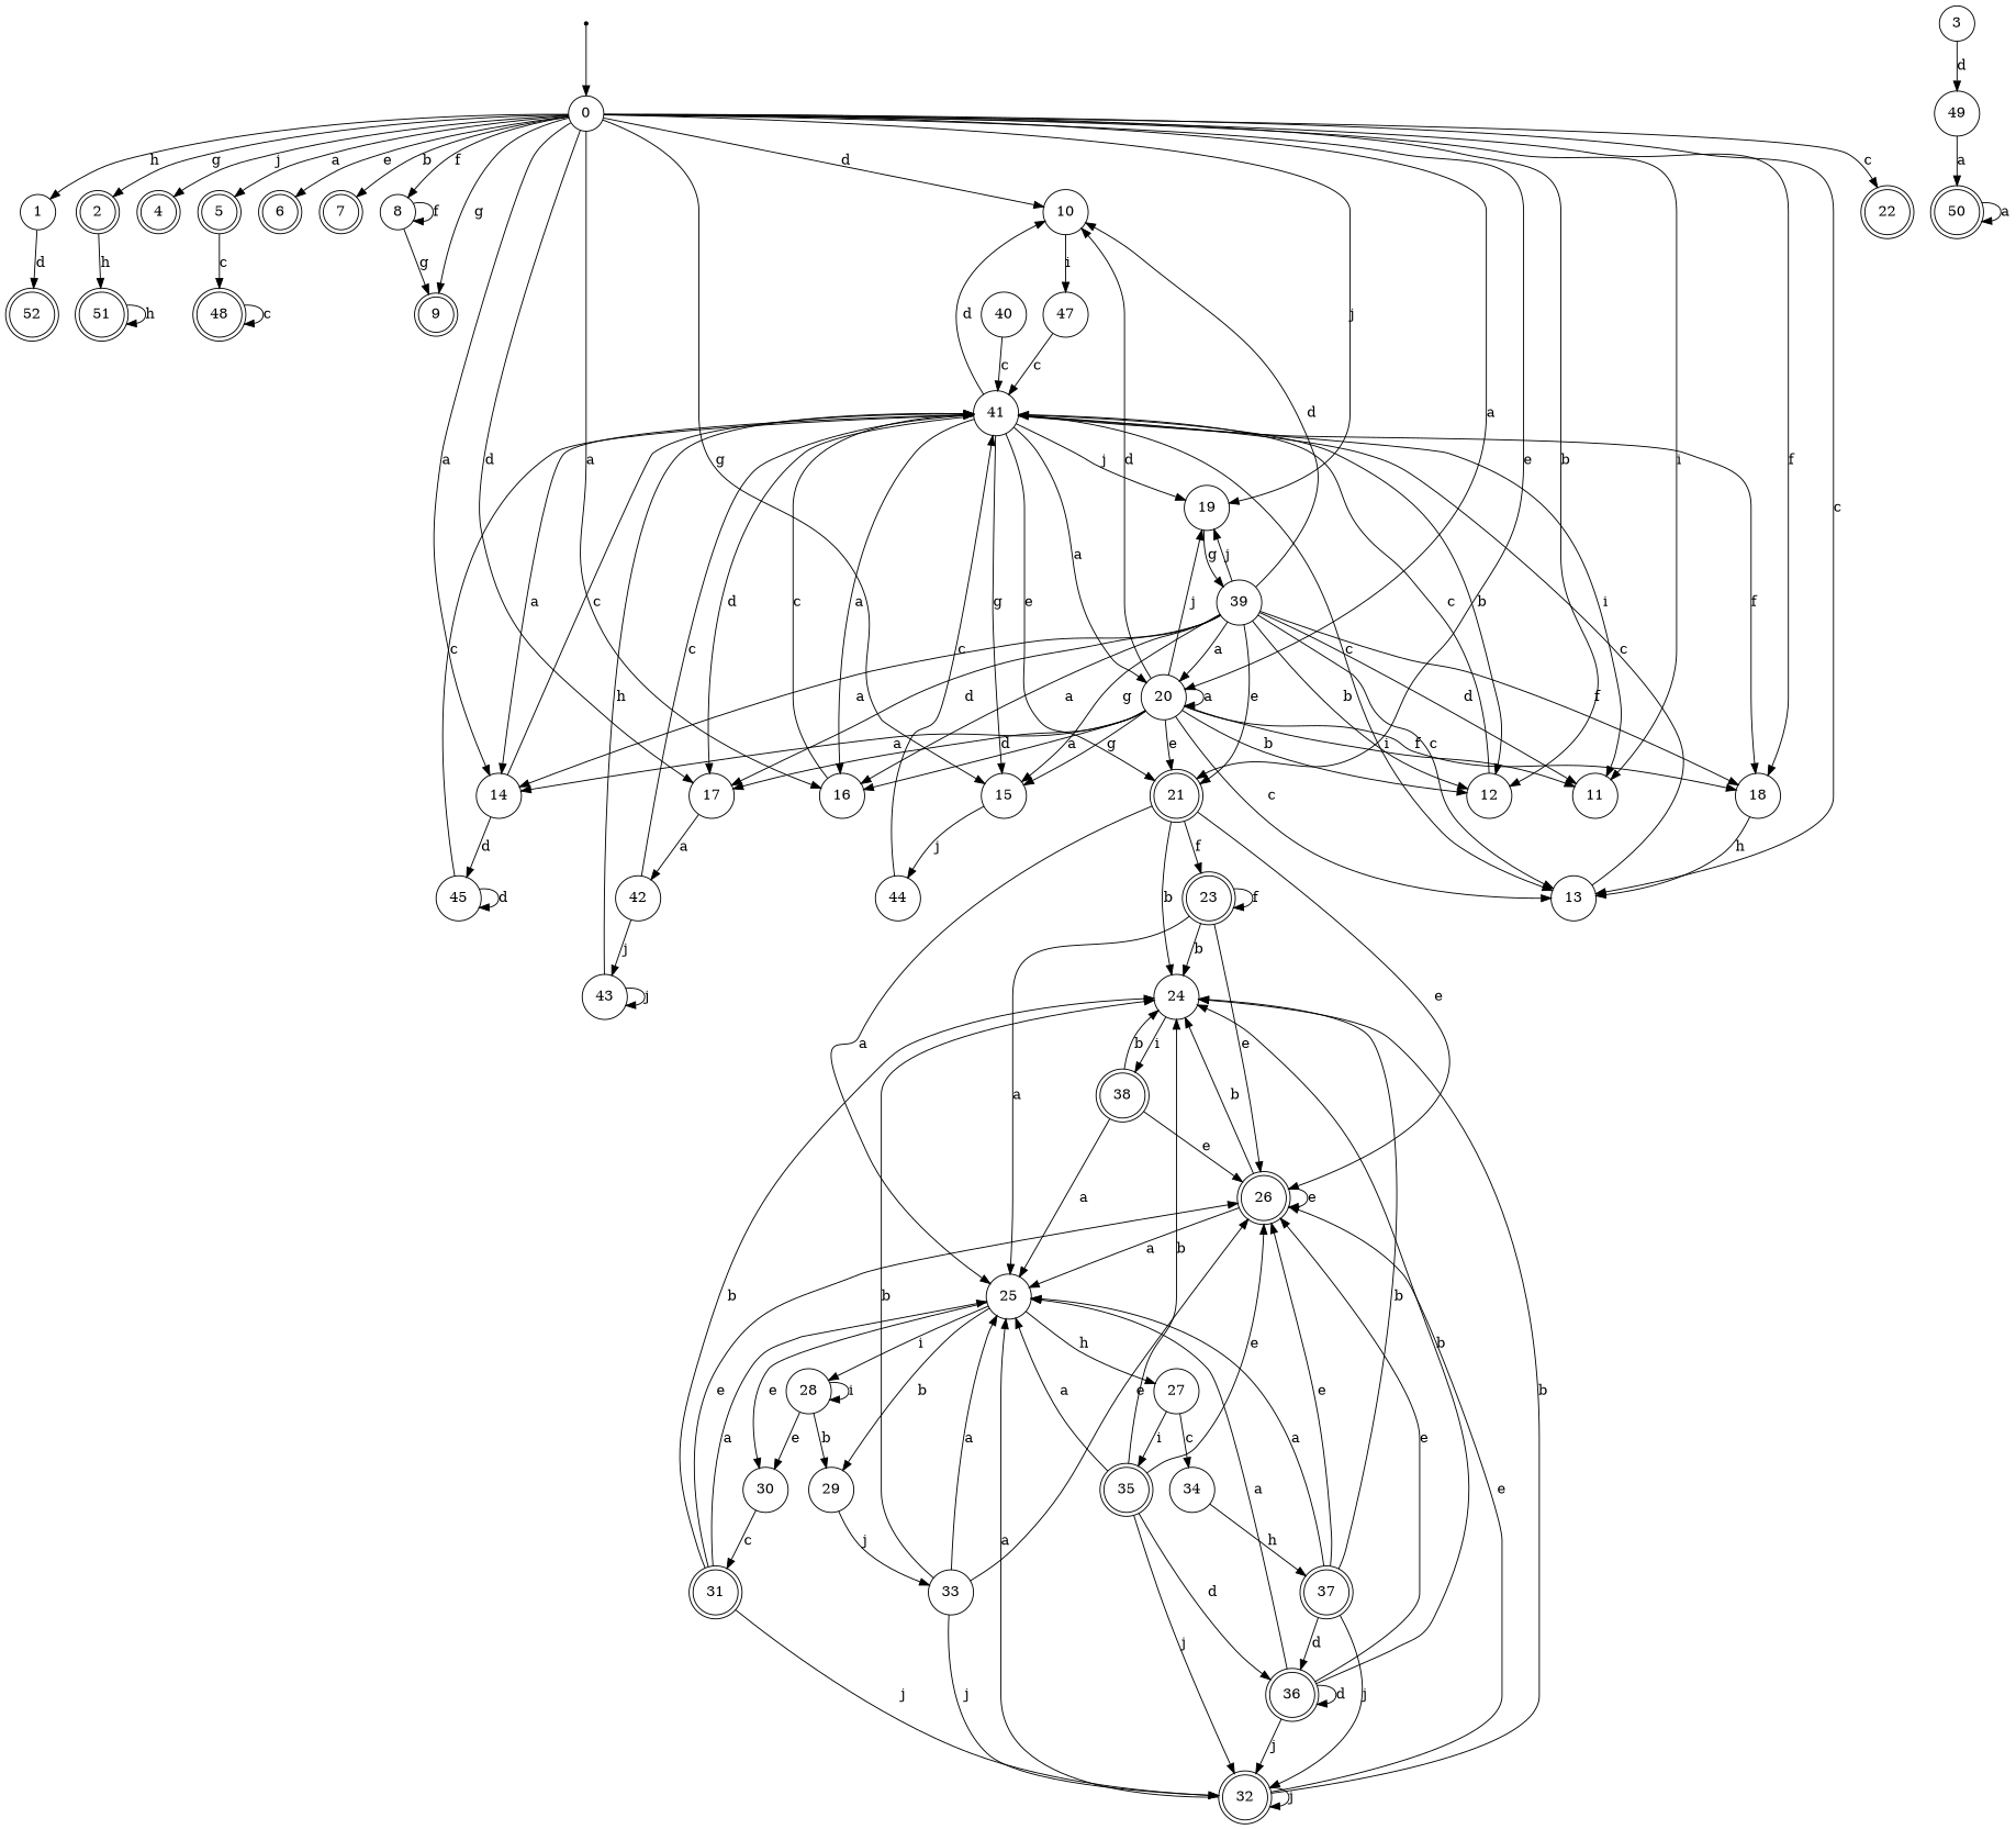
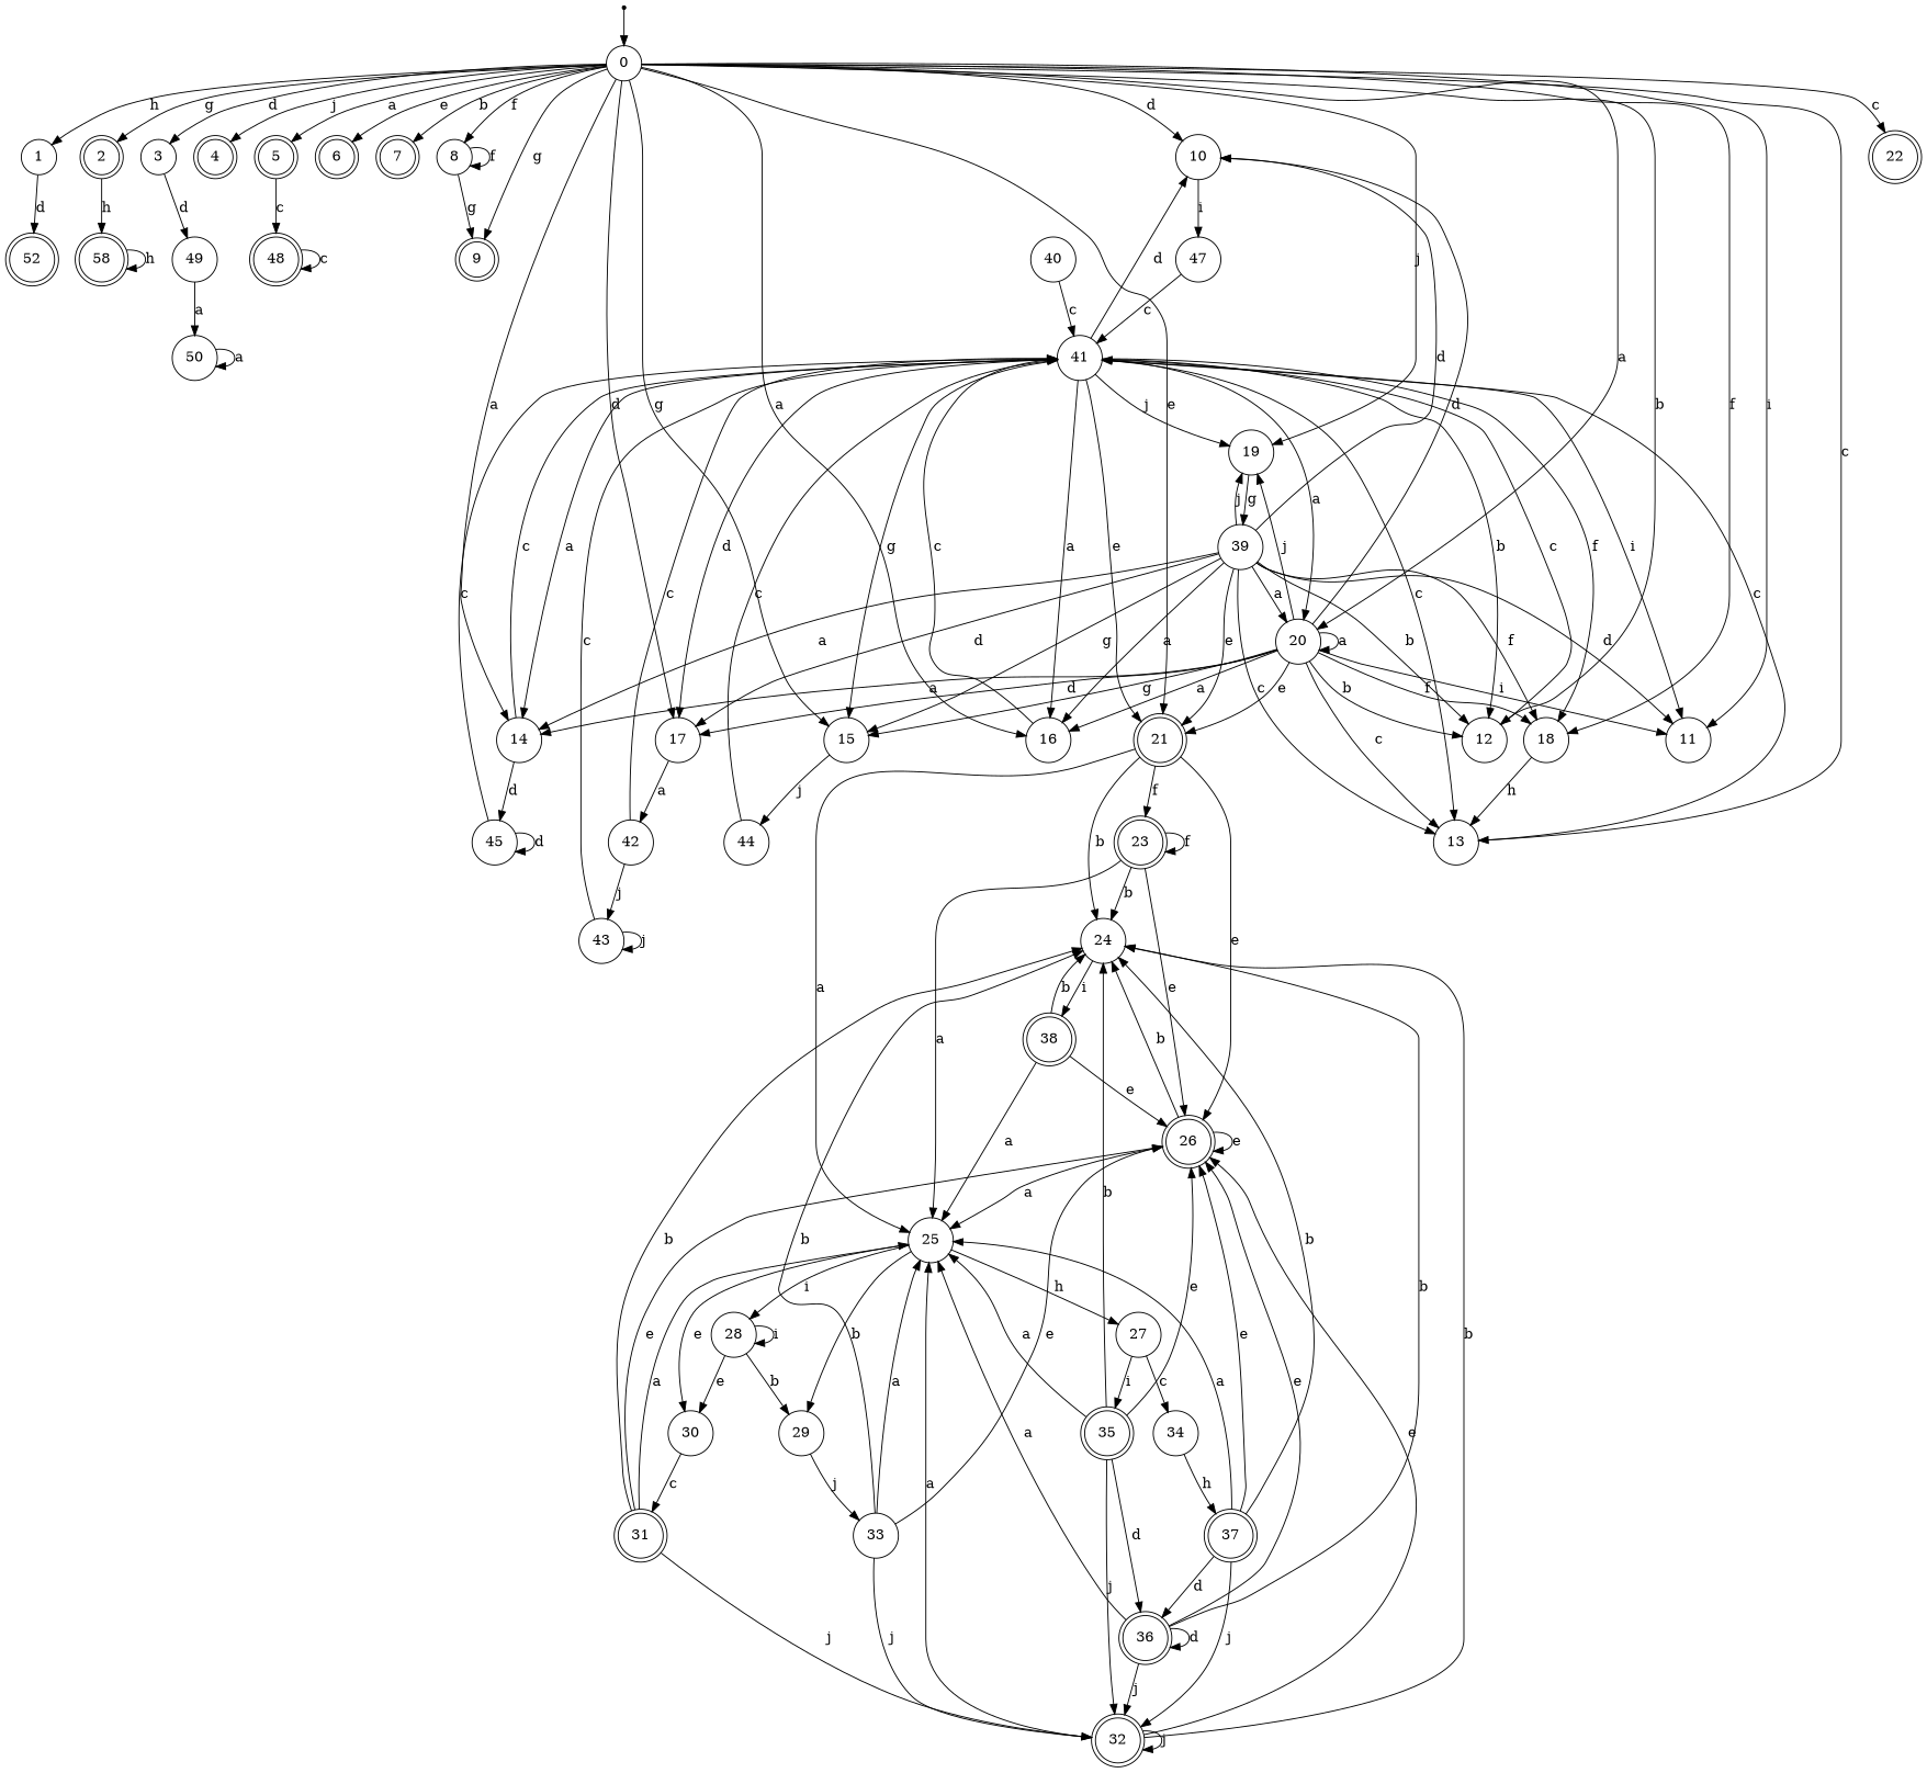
  digraph {
    rankdir=TB
    node [shape=circle]
    dummy0 [shape=point]
    0
    1
    2 [shape=doublecircle]
    3
    4 [shape=doublecircle]
    5 [shape=doublecircle]
    6 [shape=doublecircle]
    7 [shape=doublecircle]
    8
    9 [shape=doublecircle]
    10
    11
    12
    13
    14
    15
    16
    17
    18
    19
    20
    21 [shape=doublecircle]
    22 [shape=doublecircle]
    52 [shape=doublecircle]
-   51 [shape=doublecircle]
+   51 [shape=doublecircle label=58]
    49
    48 [shape=doublecircle]
    47
    41
    45
    44
    42
    39
    23 [shape=doublecircle]
    24
    25
    26 [shape=doublecircle]
-   50 [shape=doublecircle]
+   50
    43
    40
    38 [shape=doublecircle]
    27
    28
    29
    30
    34
    35 [shape=doublecircle]
    33
    31 [shape=doublecircle]
    37 [shape=doublecircle]
    32 [shape=doublecircle]
    36 [shape=doublecircle]
    dummy0 -> 0
    0 -> 1 [label=h]
    0 -> 2 [label=g]
+   0 -> 3 [label=d]
    0 -> 4 [label=j]
    0 -> 5 [label=a]
    0 -> 6 [label=e]
    0 -> 7 [label=b]
    0 -> 8 [label=f]
    0 -> 9 [label=g]
    0 -> 10 [label=d]
    0 -> 11 [label=i]
    0 -> 12 [label=b]
    0 -> 13 [label=c]
    0 -> 14 [label=a]
    0 -> 15 [label=g]
    0 -> 16 [label=a]
    0 -> 17 [label=d]
    0 -> 18 [label=f]
    0 -> 19 [label=j]
    0 -> 20 [label=a]
    0 -> 21 [label=e]
    0 -> 22 [label=c]
    1 -> 52 [label=d]
    2 -> 51 [label=h]
    3 -> 49 [label=d]
    5 -> 48 [label=c]
    8 -> 8 [label=f]
    8 -> 9 [label=g]
    10 -> 47 [label=i]
    12 -> 41 [label=c]
    13 -> 41 [label=c]
    14 -> 41 [label=c]
    14 -> 45 [label=d]
    15 -> 44 [label=j]
    16 -> 41 [label=c]
    17 -> 42 [label=a]
    18 -> 13 [label=h]
    19 -> 39 [label=g]
    20 -> 10 [label=d]
    20 -> 11 [label=i]
    20 -> 12 [label=b]
    20 -> 13 [label=c]
    20 -> 14 [label=a]
    20 -> 15 [label=g]
    20 -> 16 [label=a]
    20 -> 17 [label=d]
    20 -> 18 [label=f]
    20 -> 19 [label=j]
    20 -> 20 [label=a]
    20 -> 21 [label=e]
    21 -> 23 [label=f]
    21 -> 24 [label=b]
    21 -> 25 [label=a]
    21 -> 26 [label=e]
    51 -> 51 [label=h]
    49 -> 50 [label=a]
    48 -> 48 [label=c]
    47 -> 41 [label=c]
    41 -> 10 [label=d]
    41 -> 11 [label=i]
    41 -> 12 [label=b]
    41 -> 13 [label=c]
    41 -> 14 [label=a]
    41 -> 15 [label=g]
    41 -> 16 [label=a]
    41 -> 17 [label=d]
    41 -> 18 [label=f]
    41 -> 19 [label=j]
    41 -> 20 [label=a]
    41 -> 21 [label=e]
    45 -> 41 [label=c]
    45 -> 45 [label=d]
    44 -> 41 [label=c]
    42 -> 41 [label=c]
    42 -> 43 [label=j]
    39 -> 10 [label=d]
    39 -> 11 [label=d]
    39 -> 12 [label=b]
    39 -> 13 [label=c]
    39 -> 14 [label=a]
    39 -> 15 [label=g]
    39 -> 16 [label=a]
    39 -> 17 [label=d]
    39 -> 18 [label=f]
    39 -> 19 [label=j]
    39 -> 20 [label=a]
    39 -> 21 [label=e]
    23 -> 23 [label=f]
    23 -> 24 [label=b]
    23 -> 25 [label=a]
    23 -> 26 [label=e]
    24 -> 38 [label=i]
    25 -> 27 [label=h]
    25 -> 28 [label=i]
    25 -> 29 [label=b]
    25 -> 30 [label=e]
    26 -> 24 [label=b]
    26 -> 25 [label=a]
    26 -> 26 [label=e]
    50 -> 50 [label=a]
-   43 -> 41 [label=h]
+   43 -> 41 [label=c]
    43 -> 43 [label=j]
    40 -> 41 [label=c]
    38 -> 24 [label=b]
    38 -> 25 [label=a]
    38 -> 26 [label=e]
    27 -> 34 [label=c]
    27 -> 35 [label=i]
    28 -> 28 [label=i]
    28 -> 29 [label=b]
    28 -> 30 [label=e]
    29 -> 33 [label=j]
    30 -> 31 [label=c]
    34 -> 37 [label=h]
    35 -> 24 [label=b]
    35 -> 25 [label=a]
    35 -> 26 [label=e]
    35 -> 32 [label=j]
    35 -> 36 [label=d]
    33 -> 24 [label=b]
    33 -> 25 [label=a]
    33 -> 26 [label=e]
    33 -> 32 [label=j]
    31 -> 24 [label=b]
    31 -> 25 [label=a]
    31 -> 26 [label=e]
    31 -> 32 [label=j]
    37 -> 24 [label=b]
    37 -> 25 [label=a]
    37 -> 26 [label=e]
    37 -> 32 [label=j]
    37 -> 36 [label=d]
    32 -> 24 [label=b]
    32 -> 25 [label=a]
    32 -> 26 [label=e]
    32 -> 32 [label=j]
    36 -> 24 [label=b]
    36 -> 25 [label=a]
    36 -> 26 [label=e]
    36 -> 32 [label=j]
    36 -> 36 [label=d]
  }
